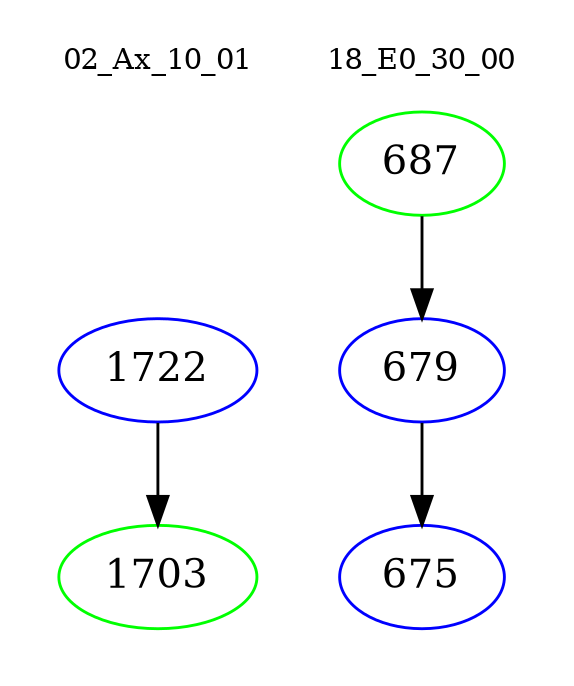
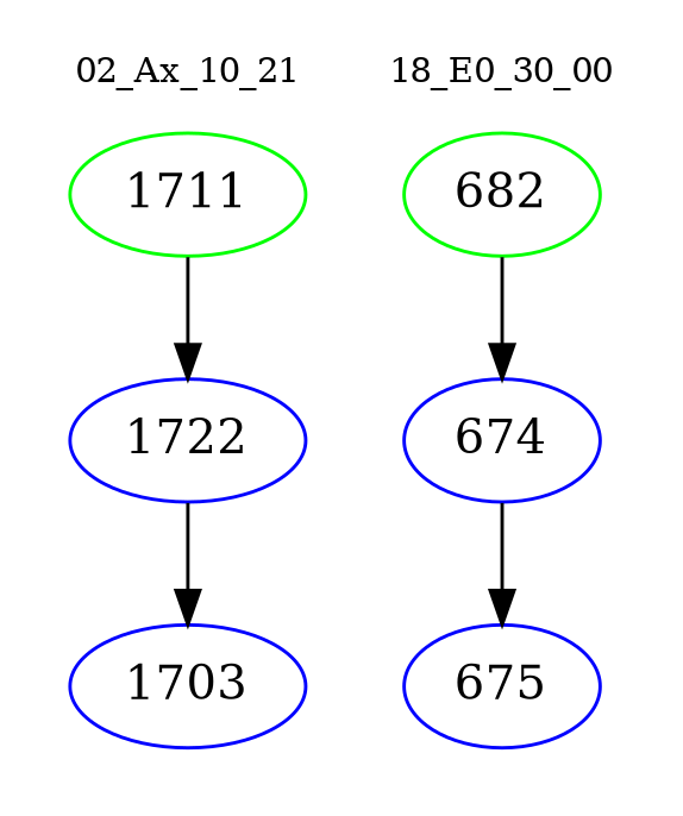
  digraph {
    node [color=green]
    edge [color=black]
+   n1 [label=1711]
    n2 [color=blue label=1722]
-   n3 [label=1703]
-   n4 [label=687]
-   n5 [color=blue label=679]
+   n3 [color=blue label=1703]
+   n4 [label=682]
+   n5 [color=blue label=674]
    n6 [color=blue label=675]
    subgraph cluster_1 {
      color=white
      fontsize=10
-     label="02_Ax_10_01"
+     label="02_Ax_10_21"
+     n1
      n2
      n3
    }
    subgraph cluster_2 {
      color=white
      fontsize=10
      label="18_E0_30_00"
      n4
      n5
      n6
    }
+   n1 -> n2
    n2 -> n3
    n4 -> n5
    n5 -> n6
  }
